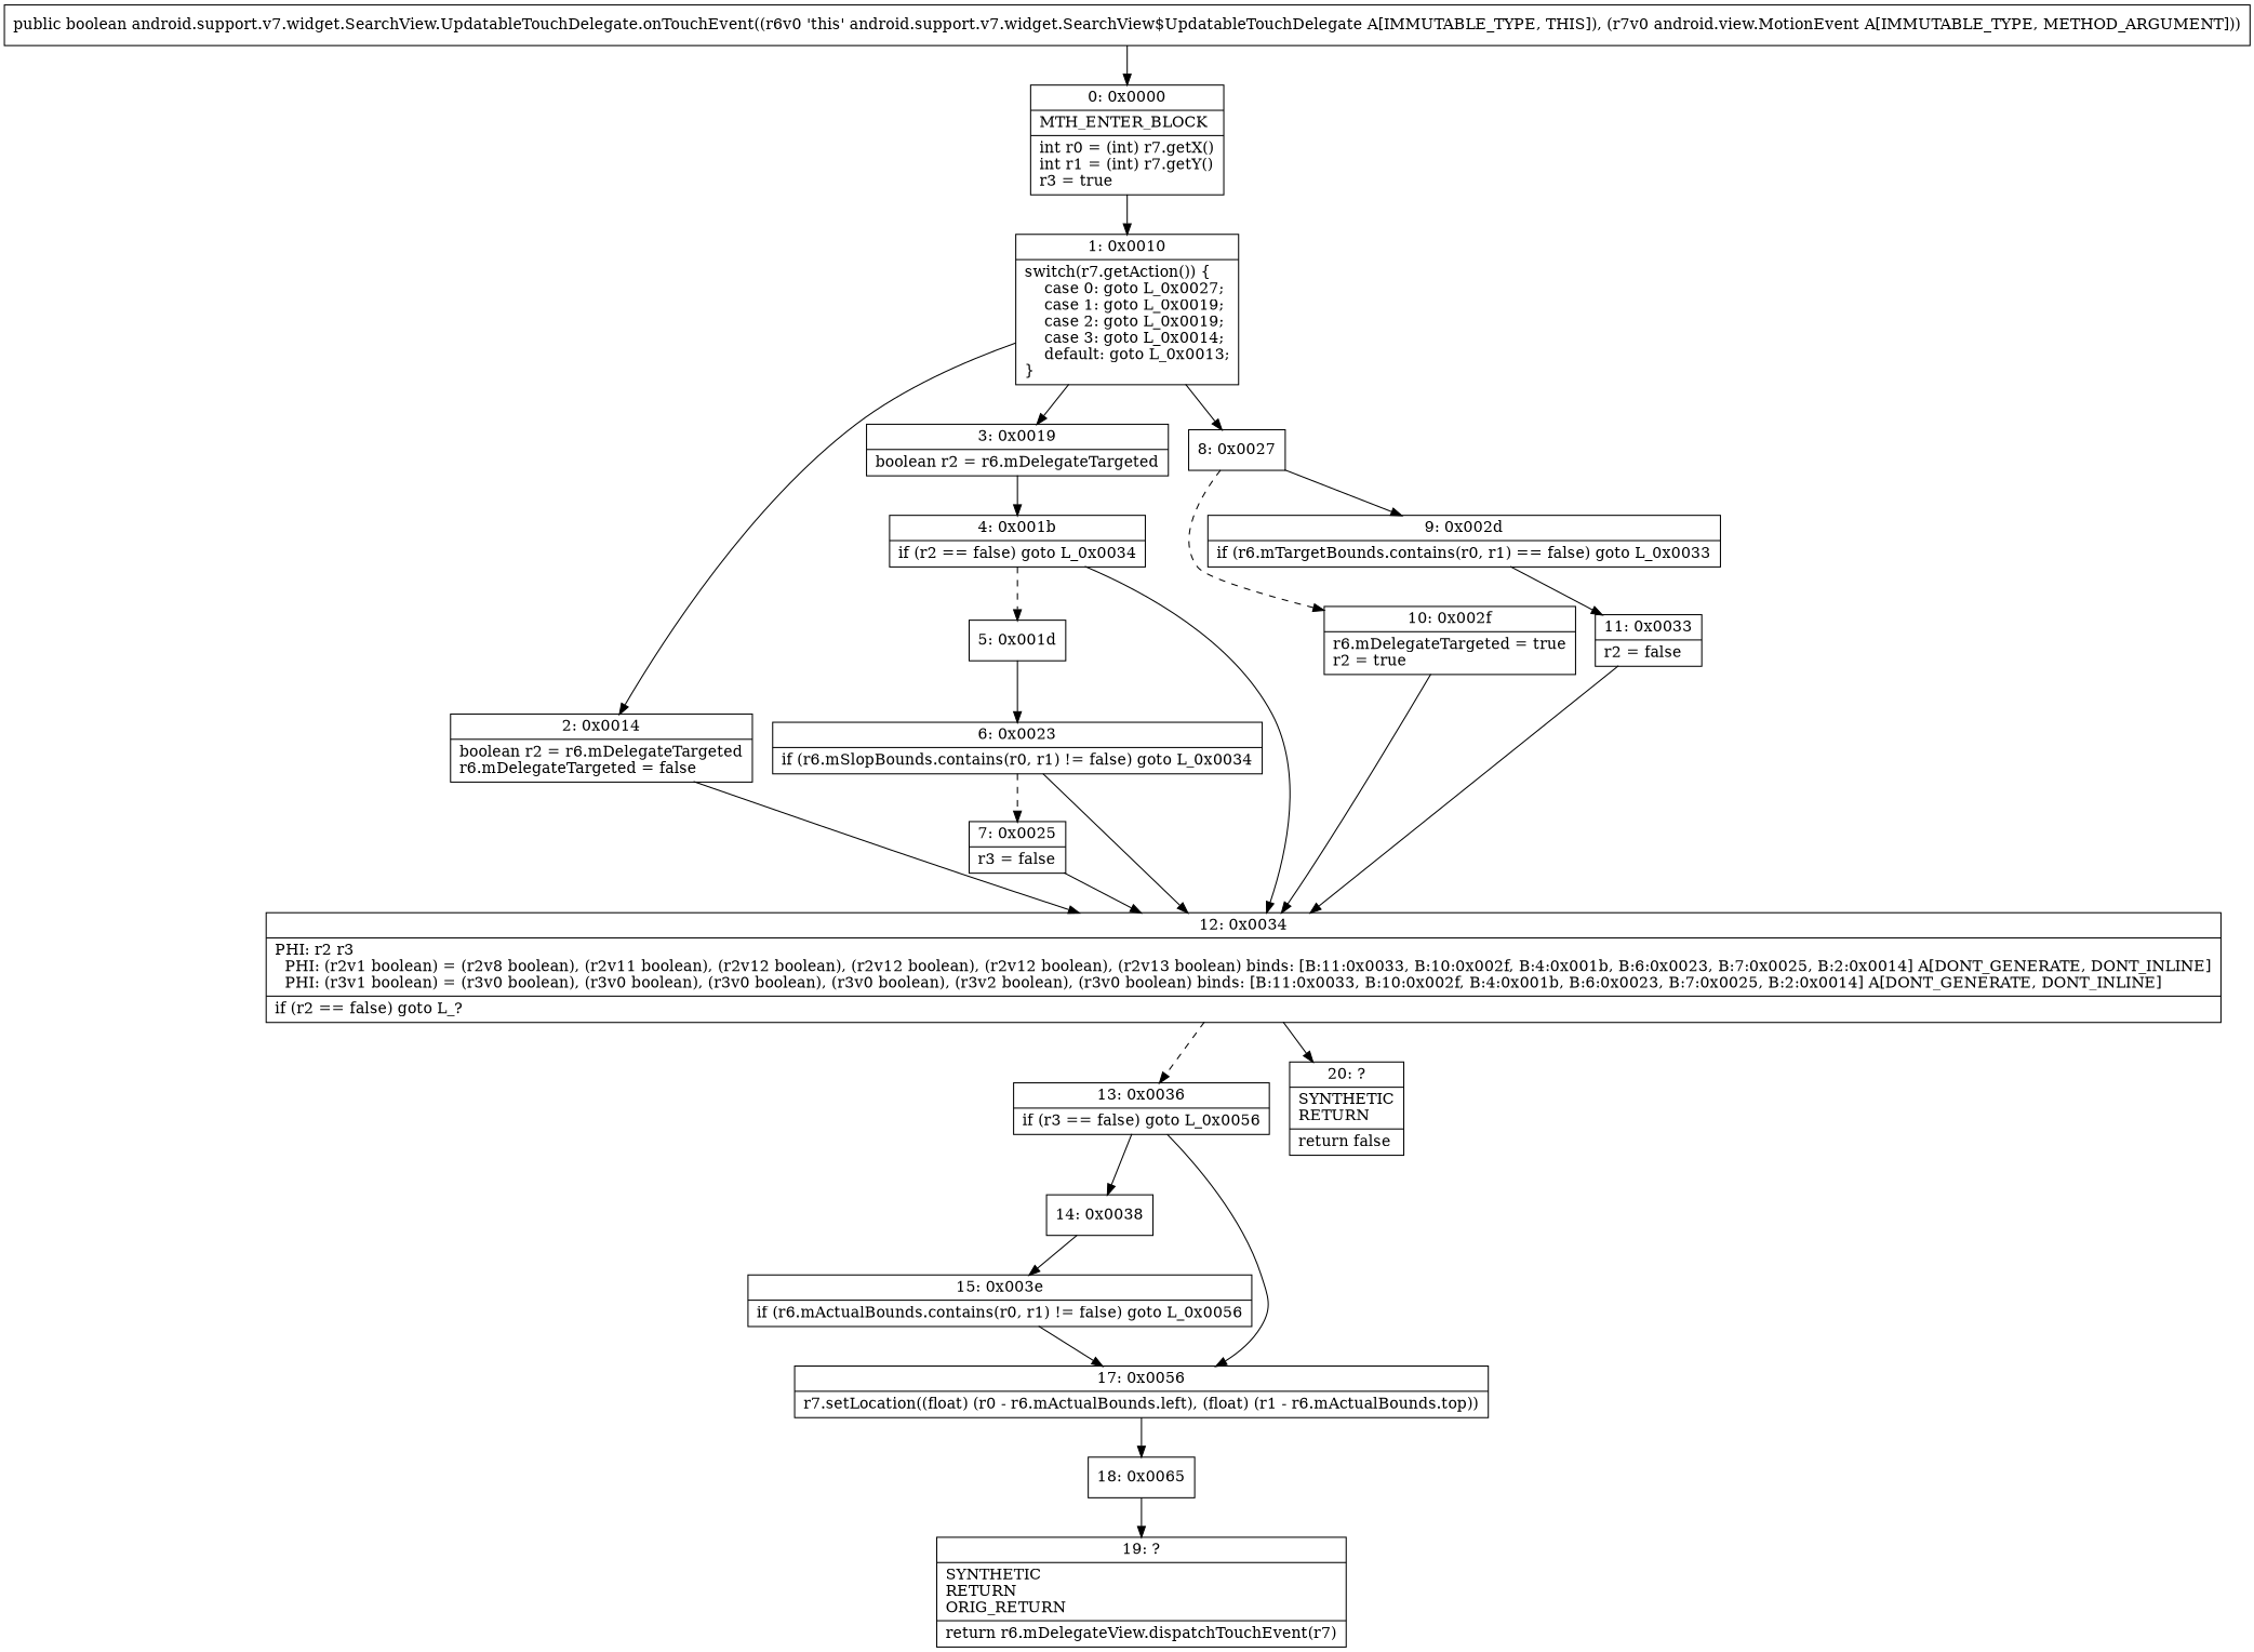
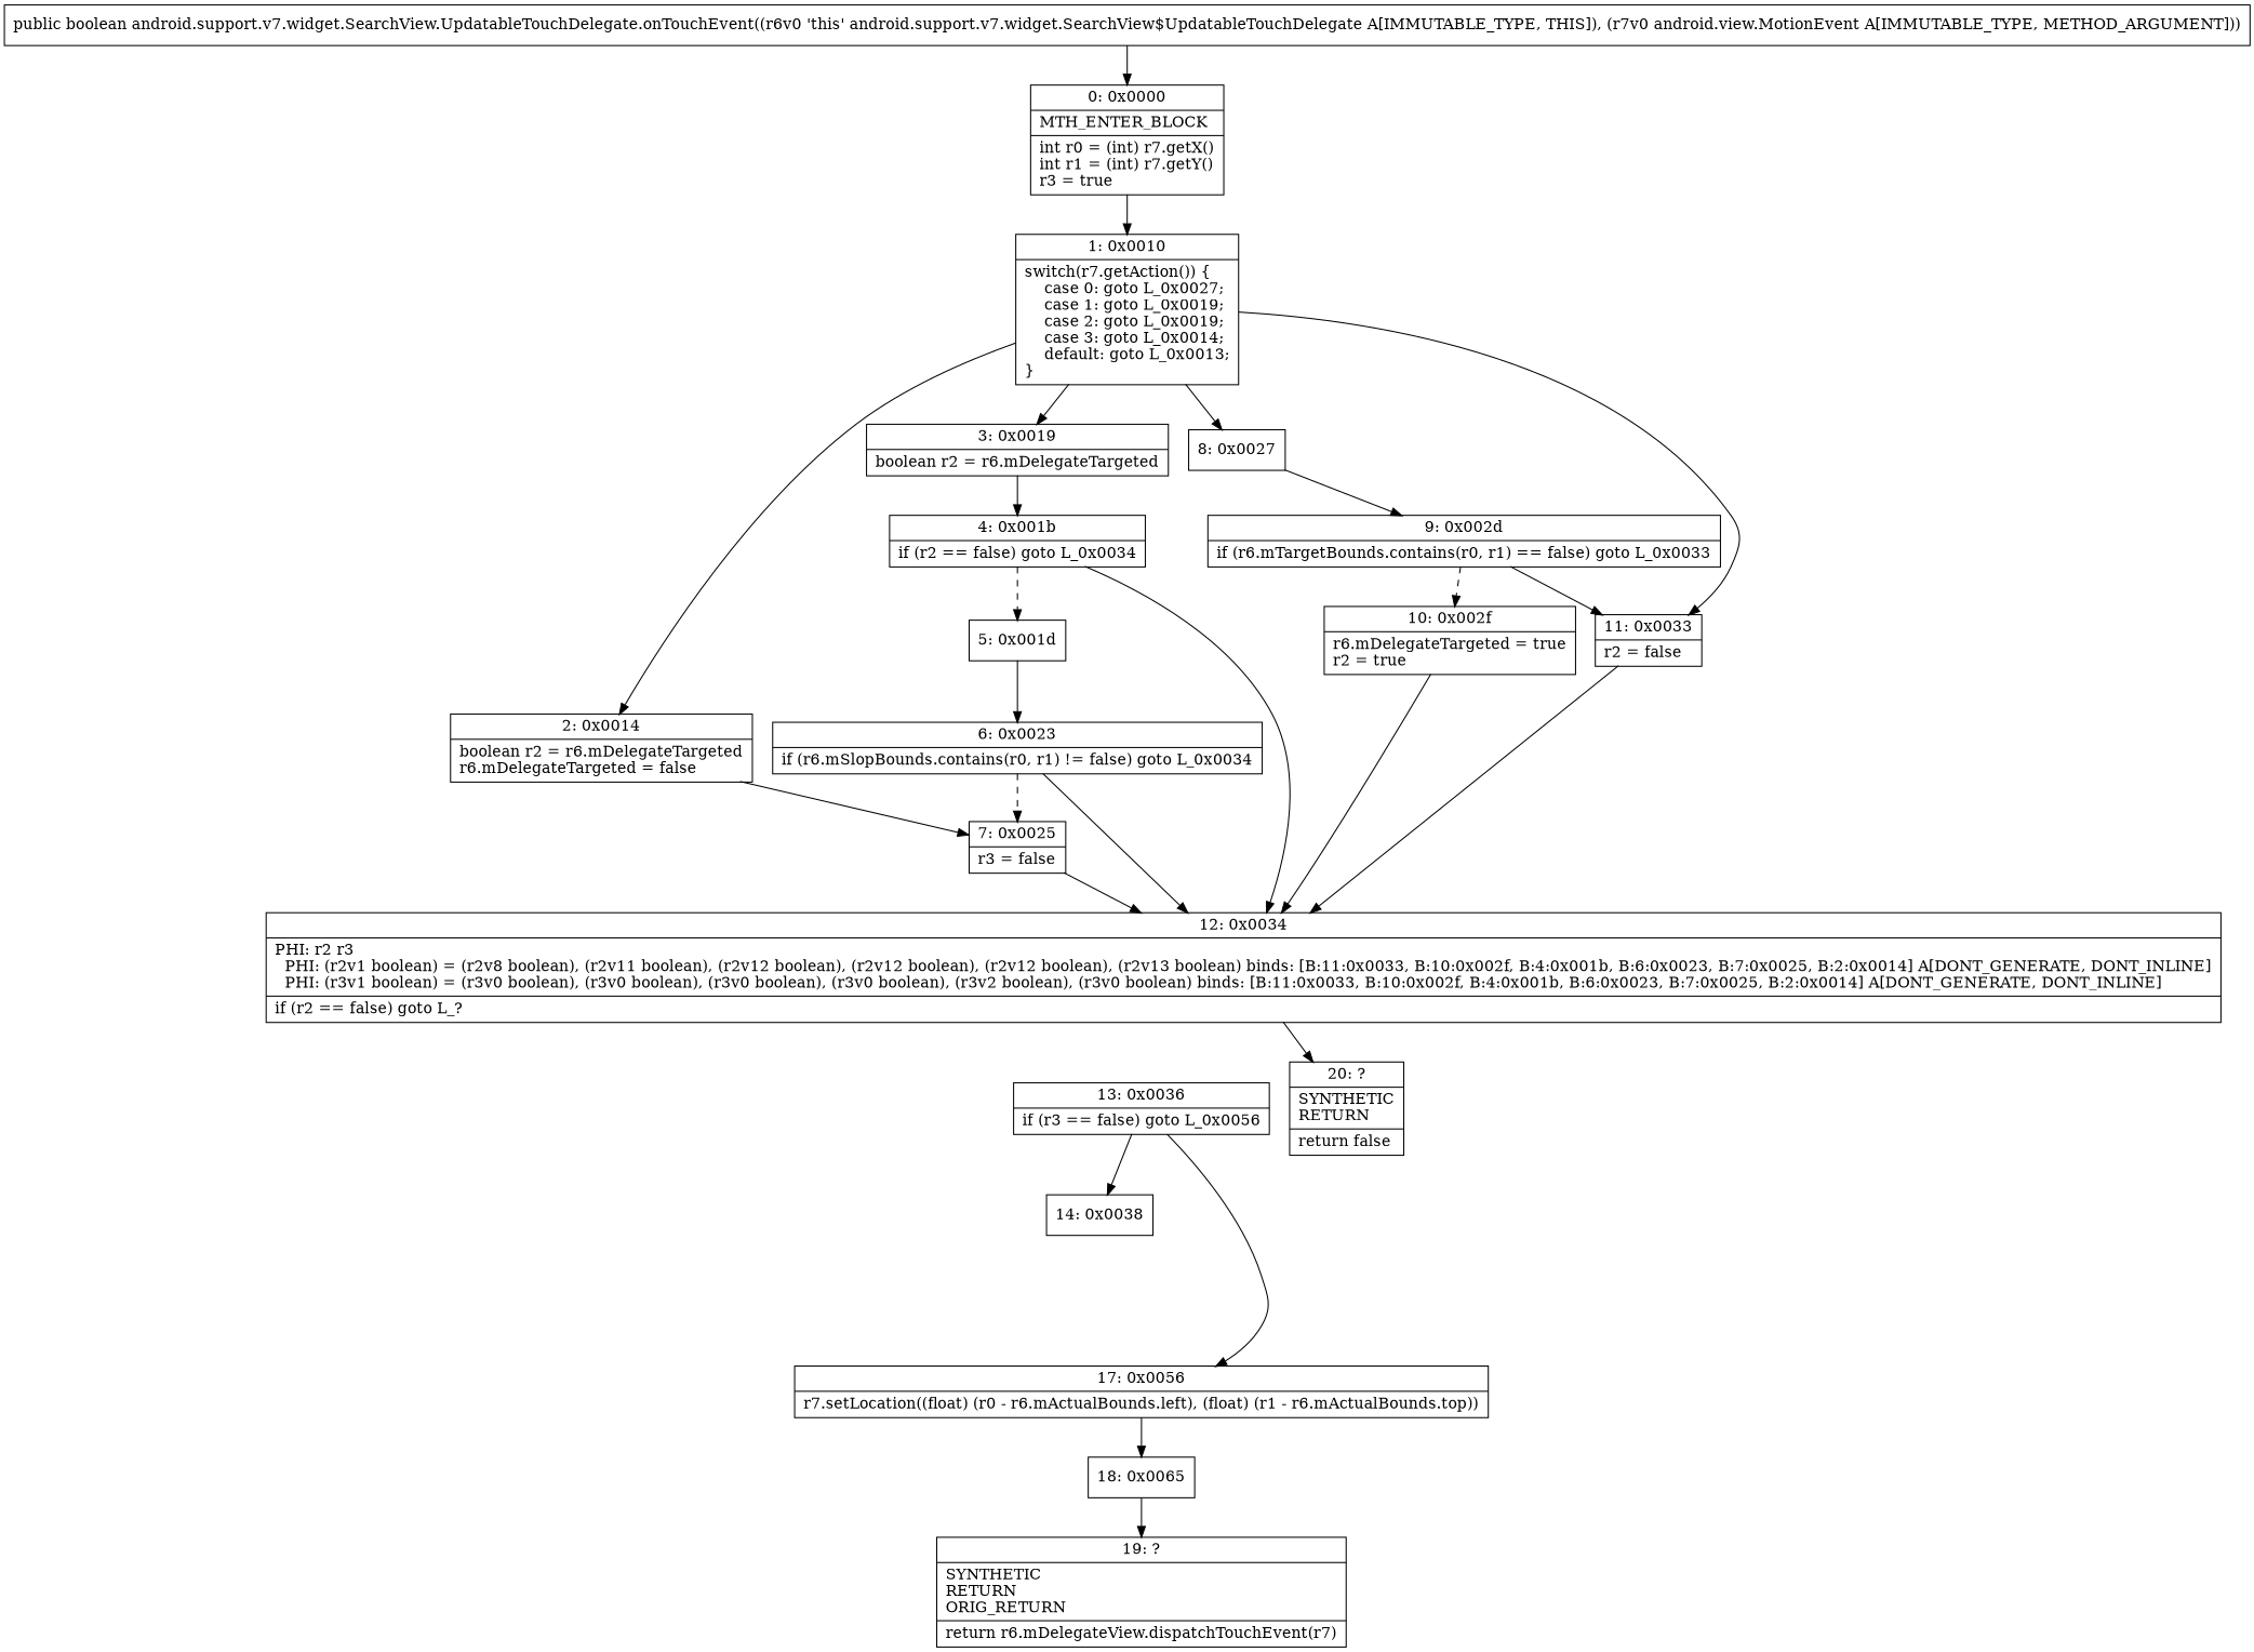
  digraph {
    node [shape=record]
    n1 [label="{0\:\ 0x0000|MTH_ENTER_BLOCK\l|int r0 = (int) r7.getX()\lint r1 = (int) r7.getY()\lr3 = true\l}"]
    n2 [label="{1\:\ 0x0010|switch(r7.getAction()) \{\l    case 0: goto L_0x0027;\l    case 1: goto L_0x0019;\l    case 2: goto L_0x0019;\l    case 3: goto L_0x0014;\l    default: goto L_0x0013;\l\}\l}"]
    n3 [label="{2\:\ 0x0014|boolean r2 = r6.mDelegateTargeted\lr6.mDelegateTargeted = false\l}"]
    n4 [label="{3\:\ 0x0019|boolean r2 = r6.mDelegateTargeted\l}"]
    n5 [label="{8\:\ 0x0027}"]
    n6 [label="{11\:\ 0x0033|r2 = false\l}"]
    n7 [label="{12\:\ 0x0034|PHI: r2 r3 \l  PHI: (r2v1 boolean) = (r2v8 boolean), (r2v11 boolean), (r2v12 boolean), (r2v12 boolean), (r2v12 boolean), (r2v13 boolean) binds: [B:11:0x0033, B:10:0x002f, B:4:0x001b, B:6:0x0023, B:7:0x0025, B:2:0x0014] A[DONT_GENERATE, DONT_INLINE]\l  PHI: (r3v1 boolean) = (r3v0 boolean), (r3v0 boolean), (r3v0 boolean), (r3v0 boolean), (r3v2 boolean), (r3v0 boolean) binds: [B:11:0x0033, B:10:0x002f, B:4:0x001b, B:6:0x0023, B:7:0x0025, B:2:0x0014] A[DONT_GENERATE, DONT_INLINE]\l|if (r2 == false) goto L_?\l}"]
    n8 [label="{4\:\ 0x001b|if (r2 == false) goto L_0x0034\l}"]
    n9 [label="{9\:\ 0x002d|if (r6.mTargetBounds.contains(r0, r1) == false) goto L_0x0033\l}"]
    n10 [label="{13\:\ 0x0036|if (r3 == false) goto L_0x0056\l}"]
    n11 [label="{20\:\ ?|SYNTHETIC\lRETURN\l|return false\l}"]
    n12 [label="{5\:\ 0x001d}"]
    n13 [label="{6\:\ 0x0023|if (r6.mSlopBounds.contains(r0, r1) != false) goto L_0x0034\l}"]
    n14 [label="{7\:\ 0x0025|r3 = false\l}"]
    n15 [label="{10\:\ 0x002f|r6.mDelegateTargeted = true\lr2 = true\l}"]
    n16 [label="{14\:\ 0x0038}"]
    n17 [label="{17\:\ 0x0056|r7.setLocation((float) (r0 \- r6.mActualBounds.left), (float) (r1 \- r6.mActualBounds.top))\l}"]
-   n18 [label="{15\:\ 0x003e|if (r6.mActualBounds.contains(r0, r1) != false) goto L_0x0056\l}"]
    n19 [label="{18\:\ 0x0065}"]
    n20 [label="{19\:\ ?|SYNTHETIC\lRETURN\lORIG_RETURN\l|return r6.mDelegateView.dispatchTouchEvent(r7)\l}"]
    n21 [label="{public boolean android.support.v7.widget.SearchView.UpdatableTouchDelegate.onTouchEvent((r6v0 'this' android.support.v7.widget.SearchView$UpdatableTouchDelegate A[IMMUTABLE_TYPE, THIS]), (r7v0 android.view.MotionEvent A[IMMUTABLE_TYPE, METHOD_ARGUMENT])) }"]
    n1 -> n2
    n2 -> n3
    n2 -> n4
    n2 -> n5
-   n3 -> n7
+   n2 -> n6
+   n3 -> n14
    n4 -> n8
    n5 -> n9
    n6 -> n7
-   n7 -> n10 [style=dashed]
    n7 -> n11
    n8 -> n7
    n8 -> n12 [style=dashed]
    n9 -> n6
-   n5 -> n15 [style=dashed]
+   n9 -> n15 [style=dashed]
    n10 -> n16 [style=solid]
    n10 -> n17
    n12 -> n13
    n13 -> n7
    n13 -> n14 [style=dashed]
    n14 -> n7
    n15 -> n7
-   n16 -> n18
    n17 -> n19
-   n18 -> n17
    n19 -> n20
    n21 -> n1
  }
